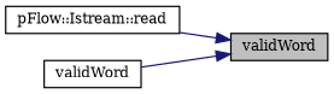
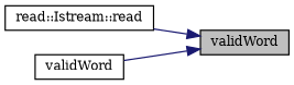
  digraph {
    rankdir=RL
    fontname="DejaVu Serif"
    node [color=black fillcolor=white fontname="DejaVu Serif" fontsize=10 shape=record style=filled]
    edge [color=midnightblue dir=back fontname="DejaVu Serif" fontsize=10 labelfontname=Helvetica labelfontsize=10 style=solid]
    n1 [fillcolor=grey75 fontcolor=black height=0.2 label=validWord width=0.4]
-   n2 [height=0.2 label="pFlow::Istream::read" width=0.4]
+   n2 [height=0.2 label="read::Istream::read" width=0.4]
    n3 [height=0.2 label=validWord width=0.4]
    n1 -> n2
    n1 -> n3
  }
